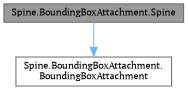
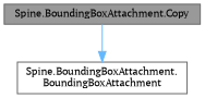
  digraph {
    rankdir=TB
    fontname="PT Serif"
    node [fontname="PT Serif" fontsize=10 shape=box style=filled]
-   n1 [color=gray40 fillcolor=grey60 fontcolor=black height=0.2 label="Spine.BoundingBoxAttachment.Spine" width=0.4]
+   n1 [color=gray40 fillcolor=grey60 fontcolor=black height=0.2 label="Spine.BoundingBoxAttachment.Copy" width=0.4]
    n2 [color=grey40 fillcolor=white height=0.2 label="Spine.BoundingBoxAttachment.\lBoundingBoxAttachment" width=0.4]
    n1 -> n2 [color=steelblue1 fontname="PT Serif" fontsize=10 labelfontname=Helvetica labelfontsize=10 style=solid]
  }
